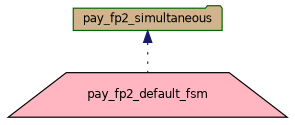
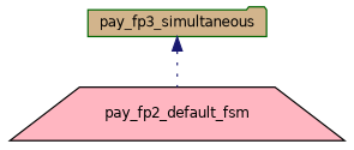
  digraph {
    rankdir=TB
    node [fontname=Helvetica fontsize=10 style=filled]
-   n1 [color=darkgreen fillcolor=tan fontcolor=black height=0.2 label=pay_fp2_simultaneous shape=folder width=0.4]
+   n1 [color=darkgreen fillcolor=tan fontcolor=black height=0.2 label=pay_fp3_simultaneous shape=folder width=0.4]
    n2 [color=black height=0.2 label=pay_fp2_default_fsm shape=trapezium width=0.4 fillcolor=lightpink]
    n1 -> n2 [color=midnightblue dir=back fontname=Helvetica fontsize=10 labelfontname=Helvetica labelfontsize=10 style=dotted]
  }
